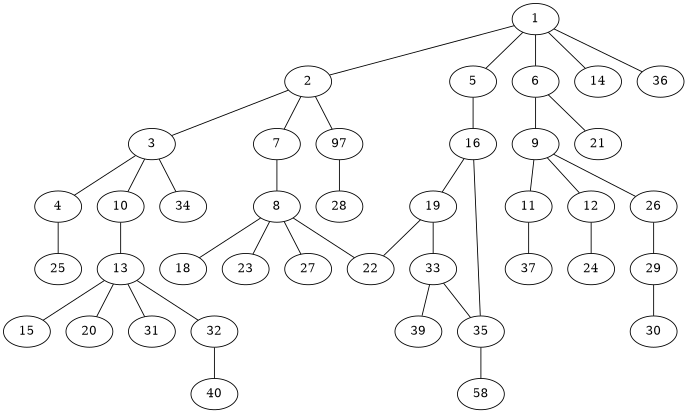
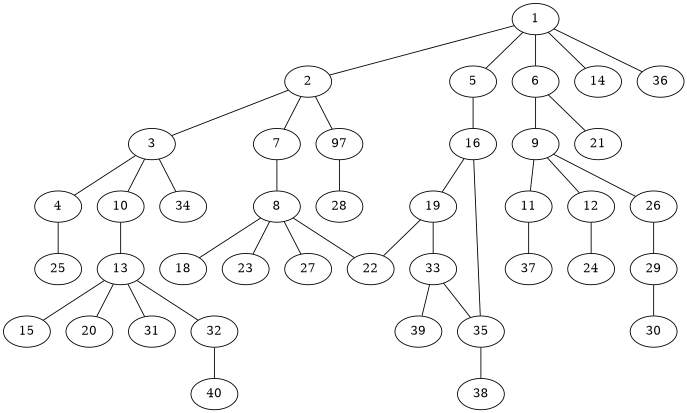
  graph {
    1
    2
    5
    6
    14
    36
    3
    7
    n9 [label=97]
    16
    9
    21
    4
    10
    34
    8
    28
    19
    35
    11
    12
    26
    25
    13
    18
    22
    23
    27
    15
    20
    31
    32
    33
-   38 [label=58]
+   38
    37
    24
    29
    30
    40
    39
    1 -- 2
    1 -- 5
    1 -- 6
    1 -- 14
    1 -- 36
    2 -- 3
    2 -- 7
    2 -- n9
    5 -- 16
    6 -- 9
    6 -- 21
    3 -- 4
    3 -- 10
    3 -- 34
    7 -- 8
    n9 -- 28
    16 -- 19
    16 -- 35
    9 -- 11
    9 -- 12
    9 -- 26
    4 -- 25
    10 -- 13
    8 -- 18
    8 -- 22
    8 -- 23
    8 -- 27
    19 -- 22
    19 -- 33
    35 -- 38
    11 -- 37
    12 -- 24
    26 -- 29
    13 -- 15
    13 -- 20
    13 -- 31
    13 -- 32
    32 -- 40
    33 -- 35
    33 -- 39
    29 -- 30
  }
